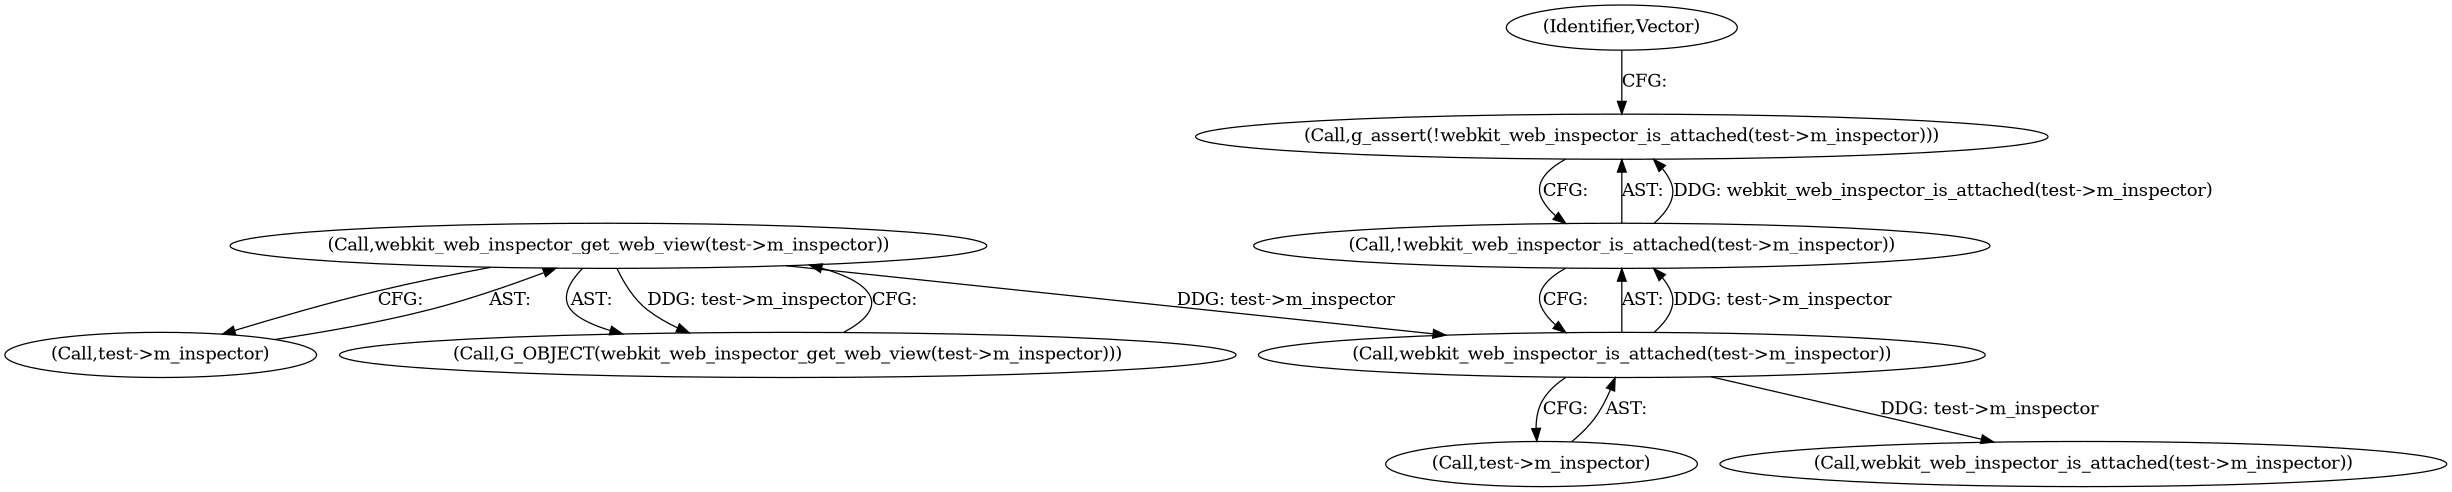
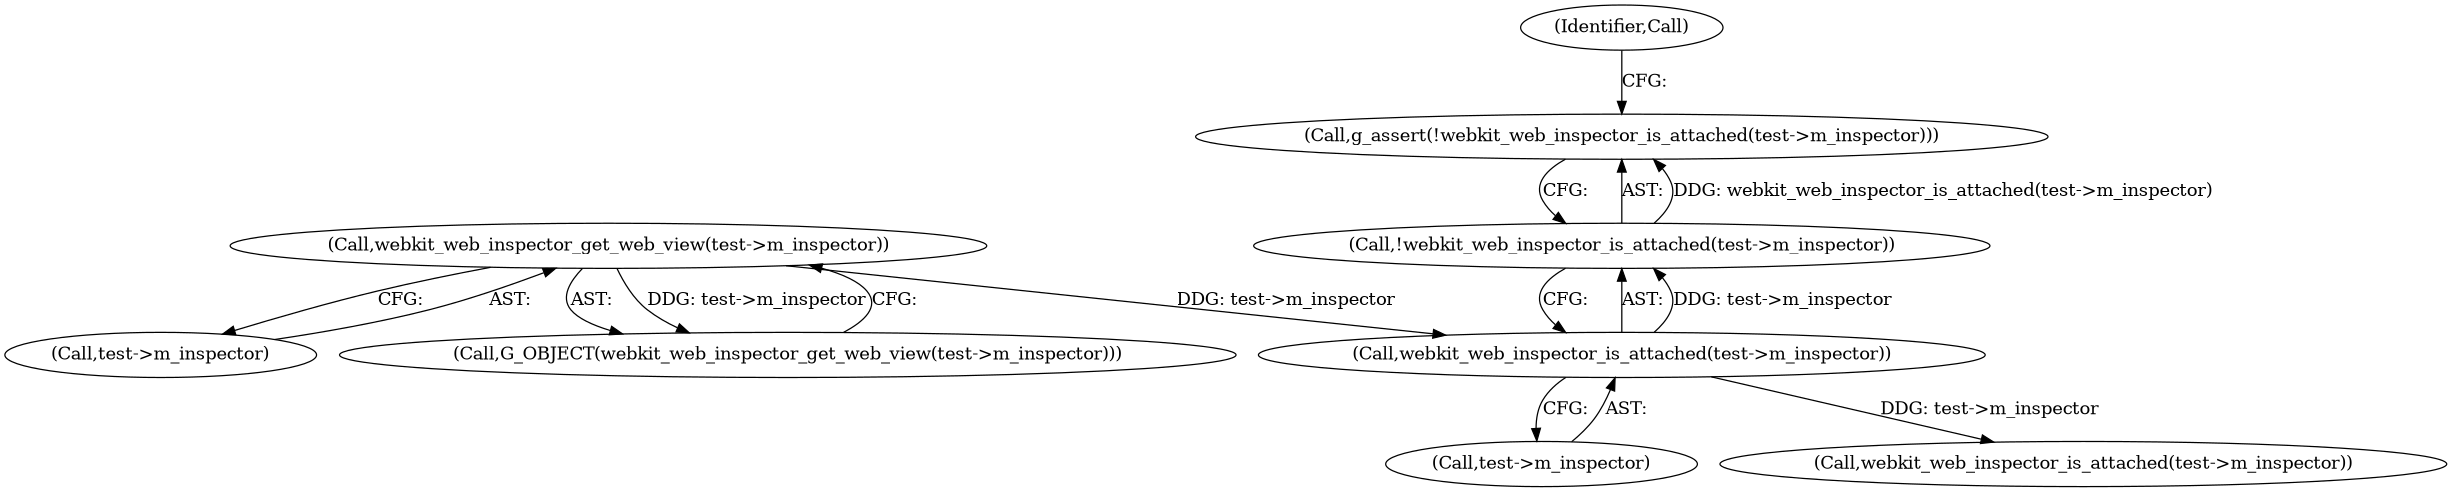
  digraph {
    n1 [label="(Call,g_assert(!webkit_web_inspector_is_attached(test->m_inspector)))"]
    n2 [label="(Call,!webkit_web_inspector_is_attached(test->m_inspector))"]
    n3 [label="(Call,webkit_web_inspector_is_attached(test->m_inspector))"]
    n4 [label="(Call,test->m_inspector)"]
    n5 [label="(Call,webkit_web_inspector_is_attached(test->m_inspector))"]
    n6 [label="(Call,webkit_web_inspector_get_web_view(test->m_inspector))"]
    n7 [label="(Call,test->m_inspector)"]
    n8 [label="(Call,G_OBJECT(webkit_web_inspector_get_web_view(test->m_inspector)))"]
-   n9 [label="(Identifier,Vector)"]
+   n9 [label="(Identifier,Call)"]
    n1 -> n2 [label="CFG: "]
    n2 -> n1 [label="AST: "]
    n2 -> n1 [label="DDG: webkit_web_inspector_is_attached(test->m_inspector)"]
    n2 -> n3 [label="CFG: "]
    n3 -> n2 [label="AST: "]
    n3 -> n2 [label="DDG: test->m_inspector"]
    n3 -> n4 [label="CFG: "]
    n3 -> n5 [label="DDG: test->m_inspector"]
    n4 -> n3 [label="AST: "]
    n6 -> n3 [label="DDG: test->m_inspector"]
    n6 -> n7 [label="CFG: "]
    n6 -> n8 [label="AST: "]
    n6 -> n8 [label="DDG: test->m_inspector"]
    n7 -> n6 [label="AST: "]
    n8 -> n6 [label="CFG: "]
    n9 -> n1 [label="CFG: "]
  }
